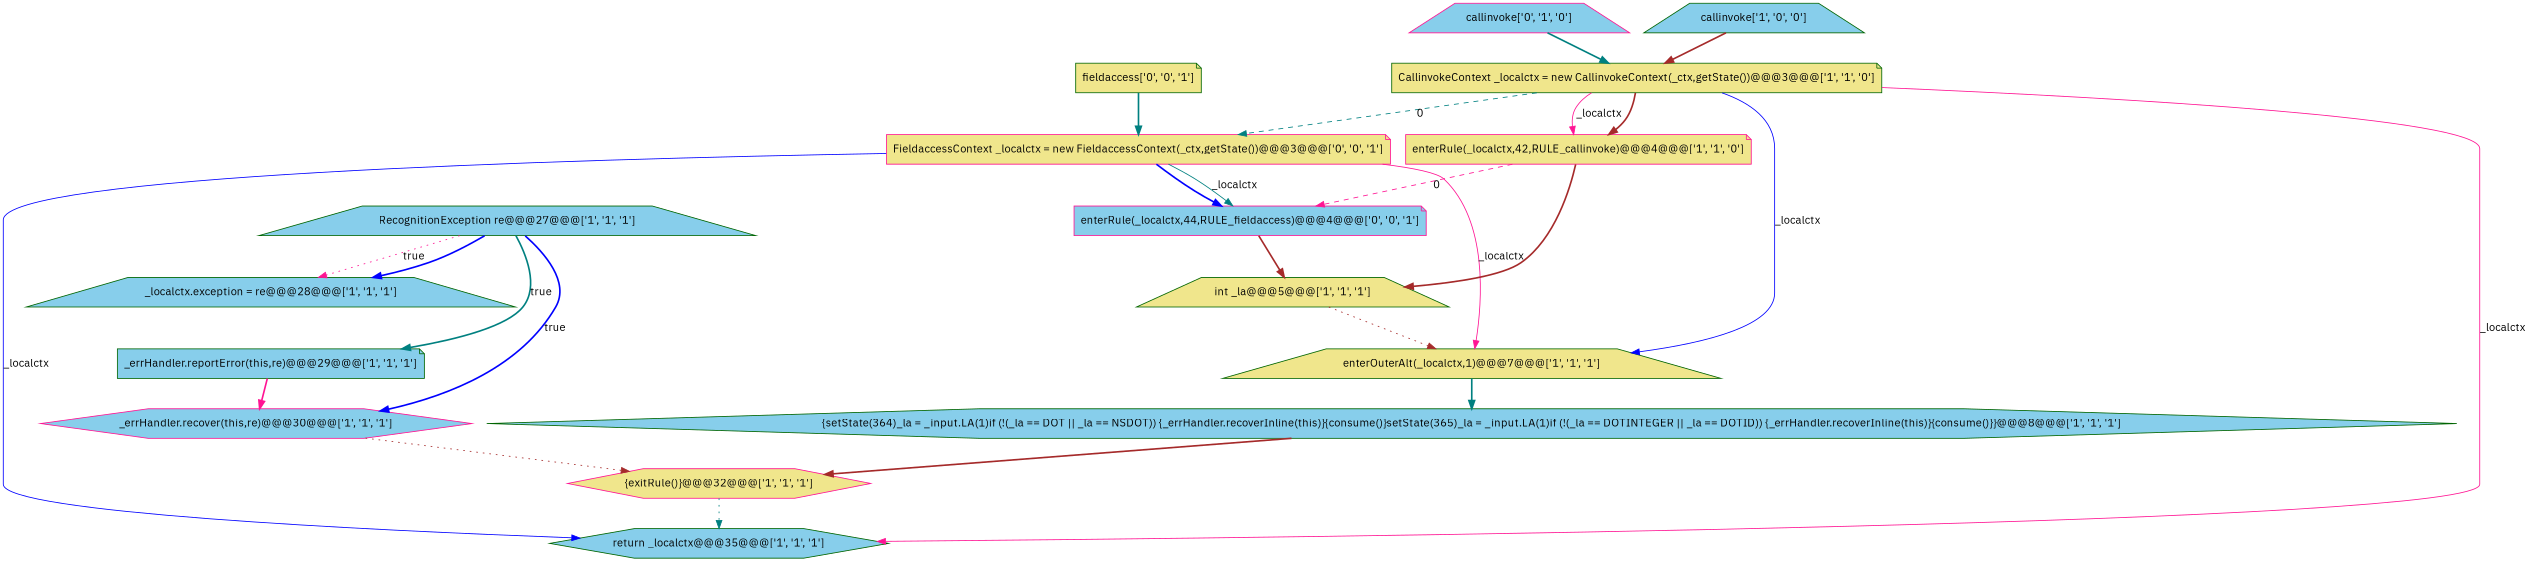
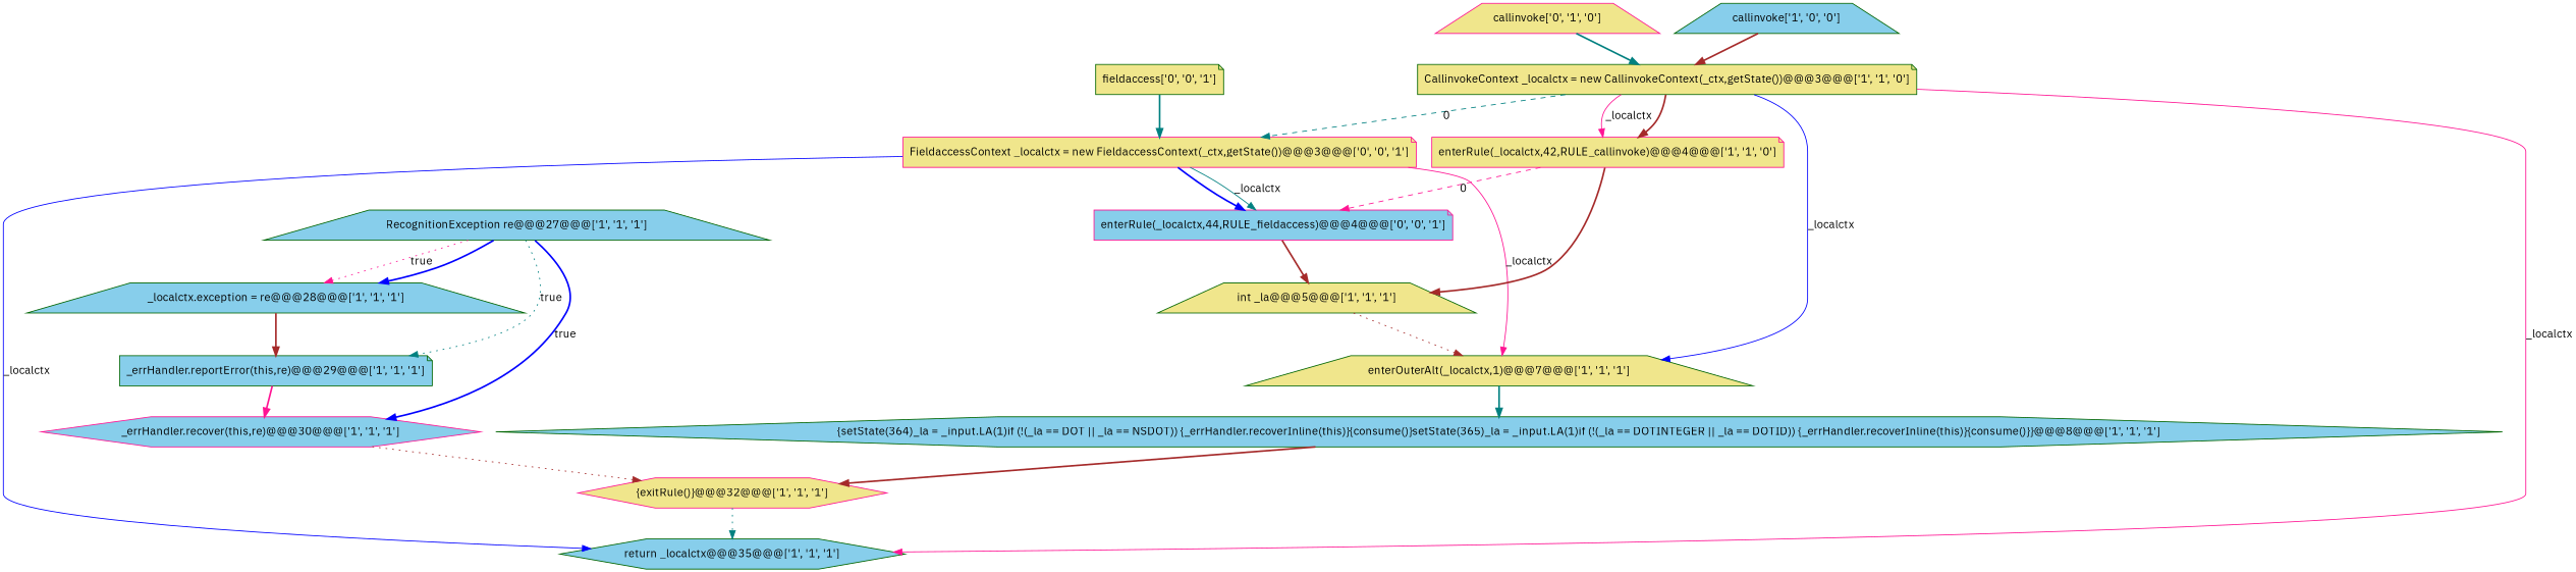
  digraph {
    fontname="IBM Plex Sans"
    node [color=darkgreen fillcolor=khaki fontname="IBM Plex Sans" shape=trapezium style=filled]
    edge [color=brown fontname="IBM Plex Sans" style=bold]
    n1 [color=deeppink label="{exitRule()}@@@32@@@['1', '1', '1']" shape=hexagon]
    n2 [fillcolor=skyblue label="return _localctx@@@35@@@['1', '1', '1']" shape=hexagon]
    n3 [fillcolor=skyblue label="_localctx.exception = re@@@28@@@['1', '1', '1']"]
    n4 [fillcolor=skyblue label="_errHandler.reportError(this,re)@@@29@@@['1', '1', '1']" shape=note]
    n5 [color=deeppink fillcolor=skyblue label="_errHandler.recover(this,re)@@@30@@@['1', '1', '1']" shape=hexagon]
    n6 [label="fieldaccess['0', '0', '1']" shape=note]
    n7 [color=deeppink label="FieldaccessContext _localctx = new FieldaccessContext(_ctx,getState())@@@3@@@['0', '0', '1']" shape=note]
    n8 [color=deeppink fillcolor=skyblue label="enterRule(_localctx,44,RULE_fieldaccess)@@@4@@@['0', '0', '1']" shape=note]
    n9 [label="enterOuterAlt(_localctx,1)@@@7@@@['1', '1', '1']"]
    n10 [fillcolor=skyblue label="{setState(364)_la = _input.LA(1)if (!(_la == DOT || _la == NSDOT)) {_errHandler.recoverInline(this)}{consume()}setState(365)_la = _input.LA(1)if (!(_la == DOTINTEGER || _la == DOTID)) {_errHandler.recoverInline(this)}{consume()}}@@@8@@@['1', '1', '1']" shape=hexagon]
-   n11 [color=deeppink fillcolor=skyblue label="callinvoke['0', '1', '0']"]
+   n11 [color=deeppink label="callinvoke['0', '1', '0']"]
    n12 [label="CallinvokeContext _localctx = new CallinvokeContext(_ctx,getState())@@@3@@@['1', '1', '0']" shape=note]
    n13 [color=deeppink label="enterRule(_localctx,42,RULE_callinvoke)@@@4@@@['1', '1', '0']" shape=note]
    n14 [fillcolor=skyblue label="callinvoke['1', '0', '0']"]
    n15 [label="int _la@@@5@@@['1', '1', '1']"]
    n16 [fillcolor=skyblue label="RecognitionException re@@@27@@@['1', '1', '1']"]
    n1 -> n2 [color=teal style=dotted]
+   n3 -> n4
    n4 -> n5 [color=deeppink]
    n5 -> n1 [style=dotted]
    n6 -> n7 [color=teal]
    n7 -> n2 [color=blue label=_localctx style=solid]
    n7 -> n8 [color=teal label=_localctx style=solid]
    n7 -> n8 [color=blue]
    n7 -> n9 [color=deeppink label=_localctx style=solid]
    n8 -> n15
    n9 -> n10 [color=teal]
    n10 -> n1
    n11 -> n12 [color=teal]
    n12 -> n2 [color=deeppink label=_localctx style=solid]
    n12 -> n7 [color=teal label=0 style=dashed]
    n12 -> n9 [color=blue label=_localctx style=solid]
    n12 -> n13
    n12 -> n13 [color=deeppink label=_localctx style=solid]
    n13 -> n8 [color=deeppink label=0 style=dashed]
    n13 -> n15
    n14 -> n12
    n15 -> n9 [style=dotted]
    n16 -> n3 [color=deeppink label=true style=dotted]
    n16 -> n3 [color=blue]
-   n16 -> n4 [color=teal label=true]
+   n16 -> n4 [color=teal label=true style=dotted]
    n16 -> n5 [color=blue label=true]
  }
